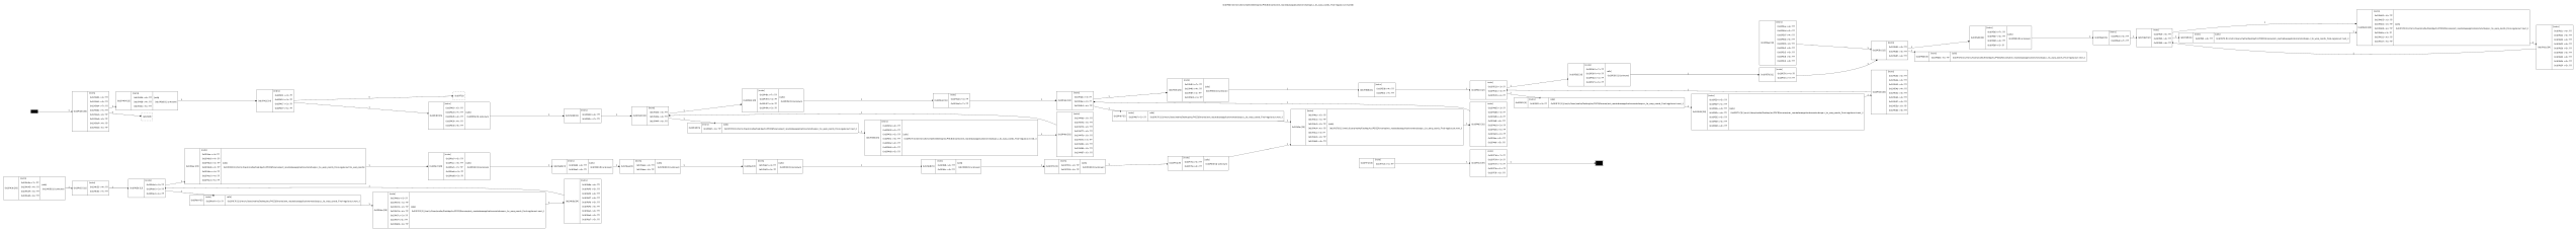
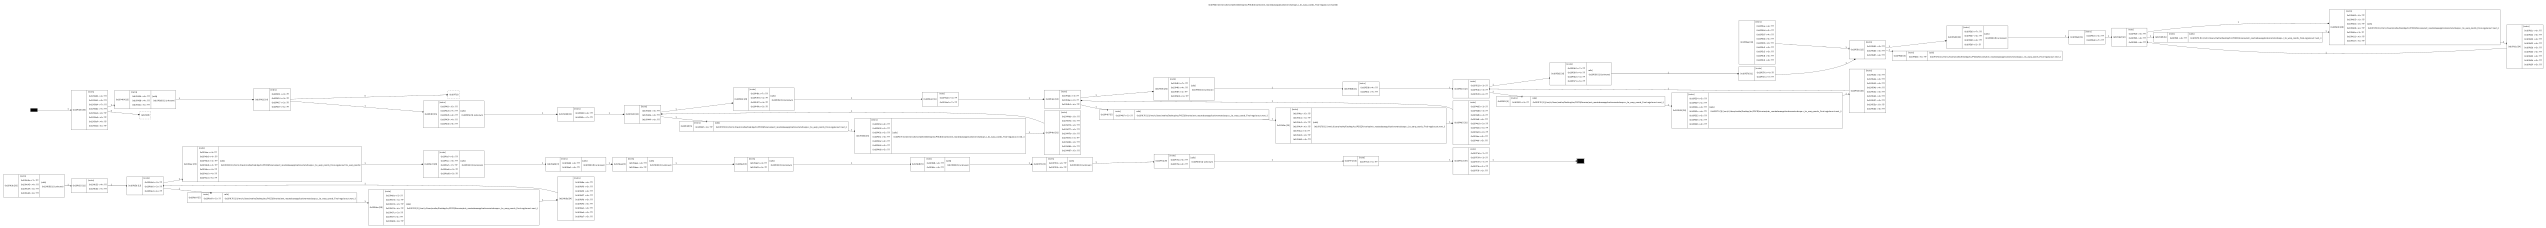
  digraph {
    fontname="IBM Plex Sans"
    label="0x1093d0 (/mnt/c/Users/mathe/Desktop/tcc/POCII/binaries/extr_reactosbaseapplicationsmstscbsops.c_bs_warp_coords_Final-regular.out::main(0))"
    labelloc=t
    rankdir=LR
    node [fontname="IBM Plex Sans" shape=record]
    edge [arrowhead=tee fontname="IBM Plex Sans"]
    Entry [fillcolor=black height=0.3 shape=box style=filled width=0.3]
    n2 [label="{\n     0x1093d0 [35]\l\n     | [instrs]\l\n     &nbsp;&nbsp;0x1093d0 \<+1\>: ???\l\n     &nbsp;&nbsp;0x1093d1 \<+3\>: ???\l\n     &nbsp;&nbsp;0x1093d4 \<+7\>: ???\l\n     &nbsp;&nbsp;0x1093db \<+7\>: ???\l\n     &nbsp;&nbsp;0x1093e2 \<+3\>: ???\l\n     &nbsp;&nbsp;0x1093e5 \<+4\>: ???\l\n     &nbsp;&nbsp;0x1093e9 \<+4\>: ???\l\n     &nbsp;&nbsp;0x1093ed \<+6\>: ???\l\n  }"]
    n3 [label="{\n     0x109404 [13]\l\n     | [instrs]\l\n     &nbsp;&nbsp;0x109404 \<+4\>: ???\l\n     &nbsp;&nbsp;0x109408 \<+4\>: ???\l\n     &nbsp;&nbsp;0x10940c \<+5\>: ???\l\n     | [calls]\l\n     &nbsp;&nbsp;0x109060 \{1\} (unknown)\l\n  }"]
    n4 [label="{\n     0x1093f3\l\n  }" style=dashed]
    n5 [label="{\n     0x109411 [14]\l\n     | [instrs]\l\n     &nbsp;&nbsp;0x109411 \<+3\>: ???\l\n     &nbsp;&nbsp;0x109414 \<+3\>: ???\l\n     &nbsp;&nbsp;0x109417 \<+2\>: ???\l\n     &nbsp;&nbsp;0x109419 \<+6\>: ???\l\n  }"]
    n6 [label="{\n     0x109718\l\n  }" style=dashed]
    n7 [label="{\n     0x10941f [25]\l\n     | [instrs]\l\n     &nbsp;&nbsp;0x10941f \<+5\>: ???\l\n     &nbsp;&nbsp;0x109424 \<+7\>: ???\l\n     &nbsp;&nbsp;0x10942b \<+4\>: ???\l\n     &nbsp;&nbsp;0x10942f \<+4\>: ???\l\n     &nbsp;&nbsp;0x109433 \<+5\>: ???\l\n     | [calls]\l\n     &nbsp;&nbsp;0x109050 \{1\} (unknown)\l\n  }"]
    n8 [label="{\n     0x109438 [11]\l\n     | [instrs]\l\n     &nbsp;&nbsp;0x109438 \<+4\>: ???\l\n     &nbsp;&nbsp;0x10943c \<+7\>: ???\l\n  }"]
    n9 [label="{\n     0x109443 [12]\l\n     | [instrs]\l\n     &nbsp;&nbsp;0x109443 \<+3\>: ???\l\n     &nbsp;&nbsp;0x109446 \<+3\>: ???\l\n     &nbsp;&nbsp;0x109449 \<+6\>: ???\l\n  }"]
    Exit [fillcolor=black height=0.3 peripheries=2 shape=box style=filled width=0.3]
    n11 [label="{\n     0x10948c [20]\l\n     | [instrs]\l\n     &nbsp;&nbsp;0x10948c \<+7\>: ???\l\n     &nbsp;&nbsp;0x109493 \<+4\>: ???\l\n     &nbsp;&nbsp;0x109497 \<+4\>: ???\l\n     &nbsp;&nbsp;0x10949b \<+5\>: ???\l\n     | [calls]\l\n     &nbsp;&nbsp;0x109050 \{1\} (unknown)\l\n  }"]
    n12 [label="{\n     0x10944f [5]\l\n     | [instrs]\l\n     &nbsp;&nbsp;0x10944f \<+5\>: ???\l\n     | [calls]\l\n     &nbsp;&nbsp;0x109170 \{1\} (/mnt/c/Users/mathe/Desktop/tcc/POCII/binaries/extr_reactosbaseapplicationsmstscbsops.c_bs_warp_coords_Final-regular.out::next_i)\l\n  }"]
    n13 [label="{\n     0x1094a0 [11]\l\n     | [instrs]\l\n     &nbsp;&nbsp;0x1094a0 \<+4\>: ???\l\n     &nbsp;&nbsp;0x1094a4 \<+7\>: ???\l\n  }"]
    n14 [label="{\n     0x109454 [25]\l\n     | [instrs]\l\n     &nbsp;&nbsp;0x109454 \<+5\>: ???\l\n     &nbsp;&nbsp;0x109459 \<+1\>: ???\l\n     &nbsp;&nbsp;0x10945a \<+2\>: ???\l\n     &nbsp;&nbsp;0x10945c \<+6\>: ???\l\n     &nbsp;&nbsp;0x109462 \<+3\>: ???\l\n     &nbsp;&nbsp;0x109465 \<+3\>: ???\l\n     &nbsp;&nbsp;0x109468 \<+5\>: ???\l\n     | [calls]\l\n     &nbsp;&nbsp;0x109170 \{1\} (/mnt/c/Users/mathe/Desktop/tcc/POCII/binaries/extr_reactosbaseapplicationsmstscbsops.c_bs_warp_coords_Final-regular.out::next_i)\l\n  }"]
    n15 [label="{\n     0x1094ab [12]\l\n     | [instrs]\l\n     &nbsp;&nbsp;0x1094ab \<+3\>: ???\l\n     &nbsp;&nbsp;0x1094ae \<+3\>: ???\l\n     &nbsp;&nbsp;0x1094b1 \<+6\>: ???\l\n  }"]
    n16 [label="{\n     0x10946d [31]\l\n     | [instrs]\l\n     &nbsp;&nbsp;0x10946d \<+3\>: ???\l\n     &nbsp;&nbsp;0x109470 \<+3\>: ???\l\n     &nbsp;&nbsp;0x109473 \<+4\>: ???\l\n     &nbsp;&nbsp;0x109477 \<+4\>: ???\l\n     &nbsp;&nbsp;0x10947b \<+3\>: ???\l\n     &nbsp;&nbsp;0x10947e \<+3\>: ???\l\n     &nbsp;&nbsp;0x109481 \<+3\>: ???\l\n     &nbsp;&nbsp;0x109484 \<+3\>: ???\l\n     &nbsp;&nbsp;0x109487 \<+5\>: ???\l\n  }"]
    n17 [label="{\n     0x1094f4 [20]\l\n     | [instrs]\l\n     &nbsp;&nbsp;0x1094f4 \<+7\>: ???\l\n     &nbsp;&nbsp;0x1094fb \<+4\>: ???\l\n     &nbsp;&nbsp;0x1094ff \<+4\>: ???\l\n     &nbsp;&nbsp;0x109503 \<+5\>: ???\l\n     | [calls]\l\n     &nbsp;&nbsp;0x109050 \{1\} (unknown)\l\n  }"]
    n18 [label="{\n     0x1094b7 [5]\l\n     | [instrs]\l\n     &nbsp;&nbsp;0x1094b7 \<+5\>: ???\l\n     | [calls]\l\n     &nbsp;&nbsp;0x109170 \{1\} (/mnt/c/Users/mathe/Desktop/tcc/POCII/binaries/extr_reactosbaseapplicationsmstscbsops.c_bs_warp_coords_Final-regular.out::next_i)\l\n  }"]
    n19 [label="{\n     0x109508 [11]\l\n     | [instrs]\l\n     &nbsp;&nbsp;0x109508 \<+4\>: ???\l\n     &nbsp;&nbsp;0x10950c \<+7\>: ???\l\n  }"]
    n20 [label="{\n     0x1094bc [25]\l\n     | [instrs]\l\n     &nbsp;&nbsp;0x1094bc \<+5\>: ???\l\n     &nbsp;&nbsp;0x1094c1 \<+1\>: ???\l\n     &nbsp;&nbsp;0x1094c2 \<+2\>: ???\l\n     &nbsp;&nbsp;0x1094c4 \<+6\>: ???\l\n     &nbsp;&nbsp;0x1094ca \<+3\>: ???\l\n     &nbsp;&nbsp;0x1094cd \<+3\>: ???\l\n     &nbsp;&nbsp;0x1094d0 \<+5\>: ???\l\n     | [calls]\l\n     &nbsp;&nbsp;0x109170 \{1\} (/mnt/c/Users/mathe/Desktop/tcc/POCII/binaries/extr_reactosbaseapplicationsmstscbsops.c_bs_warp_coords_Final-regular.out::next_i)\l\n  }"]
    n21 [label="{\n     0x109513 [12]\l\n     | [instrs]\l\n     &nbsp;&nbsp;0x109513 \<+3\>: ???\l\n     &nbsp;&nbsp;0x109516 \<+3\>: ???\l\n     &nbsp;&nbsp;0x109519 \<+6\>: ???\l\n  }"]
    n22 [label="{\n     0x1094d5 [31]\l\n     | [instrs]\l\n     &nbsp;&nbsp;0x1094d5 \<+3\>: ???\l\n     &nbsp;&nbsp;0x1094d8 \<+3\>: ???\l\n     &nbsp;&nbsp;0x1094db \<+4\>: ???\l\n     &nbsp;&nbsp;0x1094df \<+4\>: ???\l\n     &nbsp;&nbsp;0x1094e3 \<+3\>: ???\l\n     &nbsp;&nbsp;0x1094e6 \<+3\>: ???\l\n     &nbsp;&nbsp;0x1094e9 \<+3\>: ???\l\n     &nbsp;&nbsp;0x1094ec \<+3\>: ???\l\n     &nbsp;&nbsp;0x1094ef \<+5\>: ???\l\n  }"]
    n23 [label="{\n     0x109562 [20]\l\n     | [instrs]\l\n     &nbsp;&nbsp;0x109562 \<+7\>: ???\l\n     &nbsp;&nbsp;0x109569 \<+4\>: ???\l\n     &nbsp;&nbsp;0x10956d \<+4\>: ???\l\n     &nbsp;&nbsp;0x109571 \<+5\>: ???\l\n     | [calls]\l\n     &nbsp;&nbsp;0x109050 \{1\} (unknown)\l\n  }"]
    n24 [label="{\n     0x10951f [5]\l\n     | [instrs]\l\n     &nbsp;&nbsp;0x10951f \<+5\>: ???\l\n     | [calls]\l\n     &nbsp;&nbsp;0x109170 \{1\} (/mnt/c/Users/mathe/Desktop/tcc/POCII/binaries/extr_reactosbaseapplicationsmstscbsops.c_bs_warp_coords_Final-regular.out::next_i)\l\n  }"]
    n25 [label="{\n     0x109576 [11]\l\n     | [instrs]\l\n     &nbsp;&nbsp;0x109576 \<+4\>: ???\l\n     &nbsp;&nbsp;0x10957a \<+7\>: ???\l\n  }"]
    n26 [label="{\n     0x109524 [28]\l\n     | [instrs]\l\n     &nbsp;&nbsp;0x109524 \<+5\>: ???\l\n     &nbsp;&nbsp;0x109529 \<+1\>: ???\l\n     &nbsp;&nbsp;0x10952a \<+2\>: ???\l\n     &nbsp;&nbsp;0x10952c \<+6\>: ???\l\n     &nbsp;&nbsp;0x109532 \<+3\>: ???\l\n     &nbsp;&nbsp;0x109535 \<+6\>: ???\l\n     &nbsp;&nbsp;0x10953b \<+5\>: ???\l\n     | [calls]\l\n     &nbsp;&nbsp;0x109170 \{1\} (/mnt/c/Users/mathe/Desktop/tcc/POCII/binaries/extr_reactosbaseapplicationsmstscbsops.c_bs_warp_coords_Final-regular.out::next_i)\l\n  }"]
    n27 [label="{\n     0x109581 [12]\l\n     | [instrs]\l\n     &nbsp;&nbsp;0x109581 \<+3\>: ???\l\n     &nbsp;&nbsp;0x109584 \<+3\>: ???\l\n     &nbsp;&nbsp;0x109587 \<+6\>: ???\l\n  }"]
    n28 [label="{\n     0x109540 [34]\l\n     | [instrs]\l\n     &nbsp;&nbsp;0x109540 \<+6\>: ???\l\n     &nbsp;&nbsp;0x109546 \<+3\>: ???\l\n     &nbsp;&nbsp;0x109549 \<+4\>: ???\l\n     &nbsp;&nbsp;0x10954d \<+4\>: ???\l\n     &nbsp;&nbsp;0x109551 \<+3\>: ???\l\n     &nbsp;&nbsp;0x109554 \<+3\>: ???\l\n     &nbsp;&nbsp;0x109557 \<+3\>: ???\l\n     &nbsp;&nbsp;0x10955a \<+3\>: ???\l\n     &nbsp;&nbsp;0x10955d \<+5\>: ???\l\n  }"]
    n29 [label="{\n     0x1095d0 [20]\l\n     | [instrs]\l\n     &nbsp;&nbsp;0x1095d0 \<+7\>: ???\l\n     &nbsp;&nbsp;0x1095d7 \<+4\>: ???\l\n     &nbsp;&nbsp;0x1095db \<+4\>: ???\l\n     &nbsp;&nbsp;0x1095df \<+5\>: ???\l\n     | [calls]\l\n     &nbsp;&nbsp;0x109050 \{1\} (unknown)\l\n  }"]
    n30 [label="{\n     0x10958d [5]\l\n     | [instrs]\l\n     &nbsp;&nbsp;0x10958d \<+5\>: ???\l\n     | [calls]\l\n     &nbsp;&nbsp;0x109170 \{1\} (/mnt/c/Users/mathe/Desktop/tcc/POCII/binaries/extr_reactosbaseapplicationsmstscbsops.c_bs_warp_coords_Final-regular.out::next_i)\l\n  }"]
    n31 [label="{\n     0x1095e4 [11]\l\n     | [instrs]\l\n     &nbsp;&nbsp;0x1095e4 \<+4\>: ???\l\n     &nbsp;&nbsp;0x1095e8 \<+7\>: ???\l\n  }"]
    n32 [label="{\n     0x1095ef [12]\l\n     | [instrs]\l\n     &nbsp;&nbsp;0x1095ef \<+3\>: ???\l\n     &nbsp;&nbsp;0x1095f2 \<+3\>: ???\l\n     &nbsp;&nbsp;0x1095f5 \<+6\>: ???\l\n  }"]
    n33 [label="{\n     0x1095ae [34]\l\n     | [instrs]\l\n     &nbsp;&nbsp;0x1095ae \<+6\>: ???\l\n     &nbsp;&nbsp;0x1095b4 \<+3\>: ???\l\n     &nbsp;&nbsp;0x1095b7 \<+4\>: ???\l\n     &nbsp;&nbsp;0x1095bb \<+4\>: ???\l\n     &nbsp;&nbsp;0x1095bf \<+3\>: ???\l\n     &nbsp;&nbsp;0x1095c2 \<+3\>: ???\l\n     &nbsp;&nbsp;0x1095c5 \<+3\>: ???\l\n     &nbsp;&nbsp;0x1095c8 \<+3\>: ???\l\n     &nbsp;&nbsp;0x1095cb \<+5\>: ???\l\n  }"]
    n34 [label="{\n     0x1095fb [5]\l\n     | [instrs]\l\n     &nbsp;&nbsp;0x1095fb \<+5\>: ???\l\n     | [calls]\l\n     &nbsp;&nbsp;0x109170 \{1\} (/mnt/c/Users/mathe/Desktop/tcc/POCII/binaries/extr_reactosbaseapplicationsmstscbsops.c_bs_warp_coords_Final-regular.out::next_i)\l\n  }"]
    n35 [label="{\n     0x109600 [28]\l\n     | [instrs]\l\n     &nbsp;&nbsp;0x109600 \<+5\>: ???\l\n     &nbsp;&nbsp;0x109605 \<+1\>: ???\l\n     &nbsp;&nbsp;0x109606 \<+2\>: ???\l\n     &nbsp;&nbsp;0x109608 \<+6\>: ???\l\n     &nbsp;&nbsp;0x10960e \<+3\>: ???\l\n     &nbsp;&nbsp;0x109611 \<+6\>: ???\l\n     &nbsp;&nbsp;0x109617 \<+5\>: ???\l\n     | [calls]\l\n     &nbsp;&nbsp;0x109170 \{1\} (/mnt/c/Users/mathe/Desktop/tcc/POCII/binaries/extr_reactosbaseapplicationsmstscbsops.c_bs_warp_coords_Final-regular.out::next_i)\l\n  }"]
    n36 [label="{\n     0x10963e [20]\l\n     | [instrs]\l\n     &nbsp;&nbsp;0x10963e \<+7\>: ???\l\n     &nbsp;&nbsp;0x109645 \<+4\>: ???\l\n     &nbsp;&nbsp;0x109649 \<+4\>: ???\l\n     &nbsp;&nbsp;0x10964d \<+5\>: ???\l\n     | [calls]\l\n     &nbsp;&nbsp;0x109050 \{1\} (unknown)\l\n  }"]
    n37 [label="{\n     0x109652 [11]\l\n     | [instrs]\l\n     &nbsp;&nbsp;0x109652 \<+4\>: ???\l\n     &nbsp;&nbsp;0x109656 \<+7\>: ???\l\n  }"]
    n38 [label="{\n     0x10965d [12]\l\n     | [instrs]\l\n     &nbsp;&nbsp;0x10965d \<+3\>: ???\l\n     &nbsp;&nbsp;0x109660 \<+3\>: ???\l\n     &nbsp;&nbsp;0x109663 \<+6\>: ???\l\n  }"]
    n39 [label="{\n     0x10961c [34]\l\n     | [instrs]\l\n     &nbsp;&nbsp;0x10961c \<+6\>: ???\l\n     &nbsp;&nbsp;0x109622 \<+3\>: ???\l\n     &nbsp;&nbsp;0x109625 \<+4\>: ???\l\n     &nbsp;&nbsp;0x109629 \<+4\>: ???\l\n     &nbsp;&nbsp;0x10962d \<+3\>: ???\l\n     &nbsp;&nbsp;0x109630 \<+3\>: ???\l\n     &nbsp;&nbsp;0x109633 \<+3\>: ???\l\n     &nbsp;&nbsp;0x109636 \<+3\>: ???\l\n     &nbsp;&nbsp;0x109639 \<+5\>: ???\l\n  }"]
    n40 [label="{\n     0x1096ac [29]\l\n     | [instrs]\l\n     &nbsp;&nbsp;0x1096ac \<+4\>: ???\l\n     &nbsp;&nbsp;0x1096b0 \<+4\>: ???\l\n     &nbsp;&nbsp;0x1096b4 \<+4\>: ???\l\n     &nbsp;&nbsp;0x1096b8 \<+4\>: ???\l\n     &nbsp;&nbsp;0x1096bc \<+4\>: ???\l\n     &nbsp;&nbsp;0x1096c0 \<+4\>: ???\l\n     &nbsp;&nbsp;0x1096c4 \<+5\>: ???\l\n     | [calls]\l\n     &nbsp;&nbsp;0x109230 \{1\} (/mnt/c/Users/mathe/Desktop/tcc/POCII/binaries/extr_reactosbaseapplicationsmstscbsops.c_bs_warp_coords_Final-regular.out::bs_warp_coords)\l\n  }"]
    n41 [label="{\n     0x109669 [5]\l\n     | [instrs]\l\n     &nbsp;&nbsp;0x109669 \<+5\>: ???\l\n     | [calls]\l\n     &nbsp;&nbsp;0x109170 \{1\} (/mnt/c/Users/mathe/Desktop/tcc/POCII/binaries/extr_reactosbaseapplicationsmstscbsops.c_bs_warp_coords_Final-regular.out::next_i)\l\n  }"]
    n42 [label="{\n     0x1096c9 [20]\l\n     | [instrs]\l\n     &nbsp;&nbsp;0x1096c9 \<+3\>: ???\l\n     &nbsp;&nbsp;0x1096cc \<+3\>: ???\l\n     &nbsp;&nbsp;0x1096cf \<+7\>: ???\l\n     &nbsp;&nbsp;0x1096d6 \<+2\>: ???\l\n     &nbsp;&nbsp;0x1096d8 \<+5\>: ???\l\n     | [calls]\l\n     &nbsp;&nbsp;0x109040 \{1\} (unknown)\l\n  }"]
    n43 [label="{\n     0x10966e [28]\l\n     | [instrs]\l\n     &nbsp;&nbsp;0x10966e \<+5\>: ???\l\n     &nbsp;&nbsp;0x109673 \<+1\>: ???\l\n     &nbsp;&nbsp;0x109674 \<+2\>: ???\l\n     &nbsp;&nbsp;0x109676 \<+6\>: ???\l\n     &nbsp;&nbsp;0x10967c \<+3\>: ???\l\n     &nbsp;&nbsp;0x10967f \<+6\>: ???\l\n     &nbsp;&nbsp;0x109685 \<+5\>: ???\l\n     | [calls]\l\n     &nbsp;&nbsp;0x109170 \{1\} (/mnt/c/Users/mathe/Desktop/tcc/POCII/binaries/extr_reactosbaseapplicationsmstscbsops.c_bs_warp_coords_Final-regular.out::next_i)\l\n  }"]
    n44 [label="{\n     0x1096dd [9]\l\n     | [instrs]\l\n     &nbsp;&nbsp;0x1096dd \<+4\>: ???\l\n     &nbsp;&nbsp;0x1096e1 \<+5\>: ???\l\n     | [calls]\l\n     &nbsp;&nbsp;0x109030 \{1\} (unknown)\l\n  }"]
    n45 [label="{\n     0x10968a [34]\l\n     | [instrs]\l\n     &nbsp;&nbsp;0x10968a \<+6\>: ???\l\n     &nbsp;&nbsp;0x109690 \<+3\>: ???\l\n     &nbsp;&nbsp;0x109693 \<+4\>: ???\l\n     &nbsp;&nbsp;0x109697 \<+4\>: ???\l\n     &nbsp;&nbsp;0x10969b \<+3\>: ???\l\n     &nbsp;&nbsp;0x10969e \<+3\>: ???\l\n     &nbsp;&nbsp;0x1096a1 \<+3\>: ???\l\n     &nbsp;&nbsp;0x1096a4 \<+3\>: ???\l\n     &nbsp;&nbsp;0x1096a7 \<+5\>: ???\l\n  }"]
    n46 [label="{\n     0x1096e6 [9]\l\n     | [instrs]\l\n     &nbsp;&nbsp;0x1096e6 \<+4\>: ???\l\n     &nbsp;&nbsp;0x1096ea \<+5\>: ???\l\n     | [calls]\l\n     &nbsp;&nbsp;0x109030 \{1\} (unknown)\l\n  }"]
    n47 [label="{\n     0x1096ef [9]\l\n     | [instrs]\l\n     &nbsp;&nbsp;0x1096ef \<+4\>: ???\l\n     &nbsp;&nbsp;0x1096f3 \<+5\>: ???\l\n     | [calls]\l\n     &nbsp;&nbsp;0x109030 \{1\} (unknown)\l\n  }"]
    n48 [label="{\n     0x1096f8 [9]\l\n     | [instrs]\l\n     &nbsp;&nbsp;0x1096f8 \<+4\>: ???\l\n     &nbsp;&nbsp;0x1096fc \<+5\>: ???\l\n     | [calls]\l\n     &nbsp;&nbsp;0x109030 \{1\} (unknown)\l\n  }"]
    n49 [label="{\n     0x109701 [9]\l\n     | [instrs]\l\n     &nbsp;&nbsp;0x109701 \<+4\>: ???\l\n     &nbsp;&nbsp;0x109705 \<+5\>: ???\l\n     | [calls]\l\n     &nbsp;&nbsp;0x109030 \{1\} (unknown)\l\n  }"]
    n50 [label="{\n     0x10970a [9]\l\n     | [instrs]\l\n     &nbsp;&nbsp;0x10970a \<+4\>: ???\l\n     &nbsp;&nbsp;0x10970e \<+5\>: ???\l\n     | [calls]\l\n     &nbsp;&nbsp;0x109030 \{1\} (unknown)\l\n  }"]
    n51 [label="{\n     0x109713 [5]\l\n     | [instrs]\l\n     &nbsp;&nbsp;0x109713 \<+5\>: ???\l\n  }"]
    n52 [label="{\n     0x10971d [19]\l\n     | [instrs]\l\n     &nbsp;&nbsp;0x10971d \<+7\>: ???\l\n     &nbsp;&nbsp;0x109724 \<+3\>: ???\l\n     &nbsp;&nbsp;0x109727 \<+7\>: ???\l\n     &nbsp;&nbsp;0x10972e \<+1\>: ???\l\n     &nbsp;&nbsp;0x10972f \<+1\>: ???\l\n  }"]
    Entry -> n2 [label=" 1"]
    n2 -> n3 [label=" 1"]
    n2 -> n4 [arrowhead=diamond label=" 0"]
    n3 -> n5 [arrowhead=diamond label=" 1"]
    n5 -> n6 [arrowhead=diamond label=" 0"]
    n5 -> n7 [label=" 1"]
    n7 -> n8 [arrowhead=diamond label=" 1"]
    n8 -> n9 [arrowhead=diamond label=" 1"]
    n9 -> n11 [arrowhead=diamond label=" 1"]
    n9 -> n12 [label=" 1"]
    n11 -> n13 [label=" 1"]
    n12 -> n14 [label=" 1"]
    n13 -> n15 [arrowhead=diamond label=" 1"]
    n14 -> n16 [label=" 1"]
    n15 -> n17 [arrowhead=diamond label=" 1"]
    n15 -> n18 [label=" 1"]
    n16 -> n9 [arrowhead=diamond label=" 1"]
    n17 -> n19 [label=" 1"]
    n18 -> n20 [label=" 1"]
    n19 -> n21 [label=" 1"]
    n20 -> n22 [arrowhead=diamond label=" 1"]
    n21 -> n23 [label=" 1"]
    n21 -> n24 [label=" 1"]
    n22 -> n15 [arrowhead=diamond label=" 1"]
    n23 -> n25 [arrowhead=diamond label=" 1"]
    n24 -> n26 [label=" 1"]
    n25 -> n27 [arrowhead=diamond label=" 1"]
    n26 -> n28 [label=" 1"]
    n27 -> n29 [arrowhead=diamond label=" 1"]
    n27 -> n30 [label=" 1"]
    n28 -> n21 [label=" 1"]
    n29 -> n31 [label=" 1"]
    n31 -> n32 [label=" 1"]
    n32 -> n34 [label=" 1"]
    n32 -> n35 [arrowhead=diamond label=" 1"]
    n33 -> n27 [label=" 1"]
    n34 -> n35 [label=" 1"]
    n35 -> n39 [label=" 1"]
    n36 -> n37 [label=" 1"]
    n37 -> n38 [label=" 1"]
    n38 -> n40 [label=" 1"]
    n38 -> n41 [arrowhead=diamond label=" 1"]
    n39 -> n32 [label=" 1"]
    n40 -> n42 [arrowhead=diamond label=" 1"]
    n41 -> n43 [label=" 1"]
    n42 -> n44 [label=" 1"]
    n43 -> n45 [arrowhead=diamond label=" 1"]
    n44 -> n46 [arrowhead=diamond label=" 1"]
    n45 -> n38 [label=" 1"]
    n46 -> n47 [arrowhead=diamond label=" 1"]
    n47 -> n48 [label=" 1"]
    n48 -> n49 [arrowhead=diamond label=" 1"]
    n49 -> n50 [label=" 1"]
-   n50 -> n20 [label=" 1"]
+   n50 -> n51 [label=" 1"]
    n51 -> n52 [label=" 1"]
    n52 -> Exit [arrowhead=diamond label=" 1"]
  }
